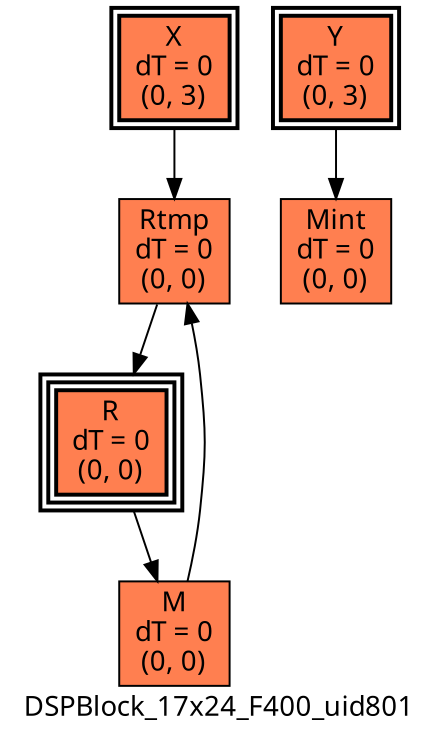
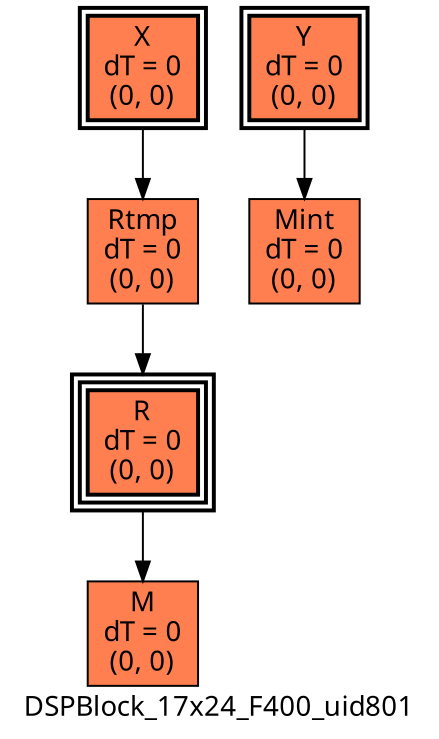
  digraph {
    fontname="Noto Sans"
    label=DSPBlock_17x24_F400_uid801
    labeljust=right
    labelloc=bottom
    nodesep=0.25
    ranksep=0.5
    node [color=black fillcolor=coral fontname="Noto Sans" peripheries=1 shape=box style="bold, filled"]
    edge [arrowhead=normal arrowsize=1.0 arrowtail=normal color=black dir=forward fontname="Noto Sans"]
-   n1 [label="X\ndT = 0\n(0, 3)" peripheries=2]
-   n2 [label="Y\ndT = 0\n(0, 3)" peripheries=2]
+   n1 [label="X\ndT = 0\n(0, 0)" peripheries=2]
+   n2 [label="Y\ndT = 0\n(0, 0)" peripheries=2]
    n3 [label="R\ndT = 0\n(0, 0)" peripheries=3]
    n4 [label="Rtmp\ndT = 0\n(0, 0)" style=filled]
    n5 [label="Mint\ndT = 0\n(0, 0)" style=filled]
    n6 [label="M\ndT = 0\n(0, 0)" style=filled]
    subgraph sub_1 {
      rank=same
      n1
      n2
    }
    subgraph sub_2 {
      rank=same
      n3
    }
    n1 -> n4
    n2 -> n5
    n3 -> n6
    n4 -> n3
-   n6 -> n4
  }
